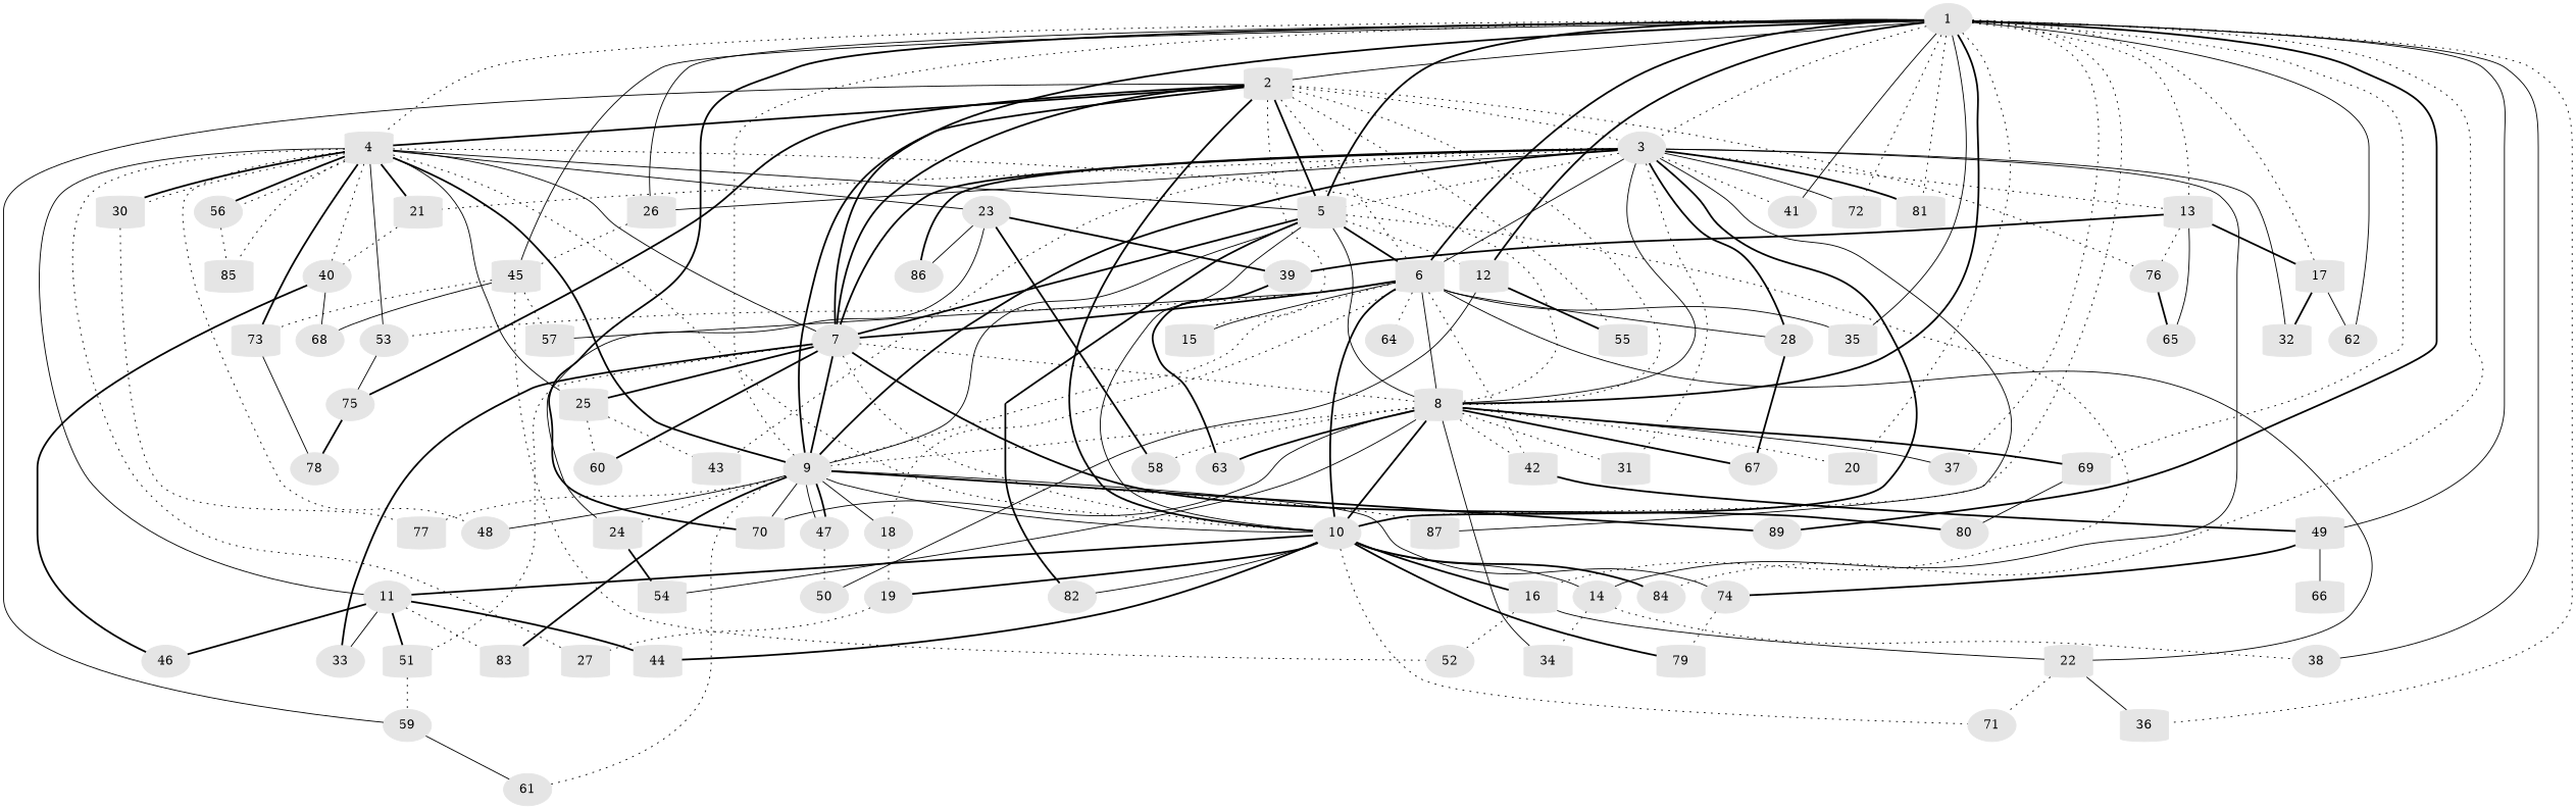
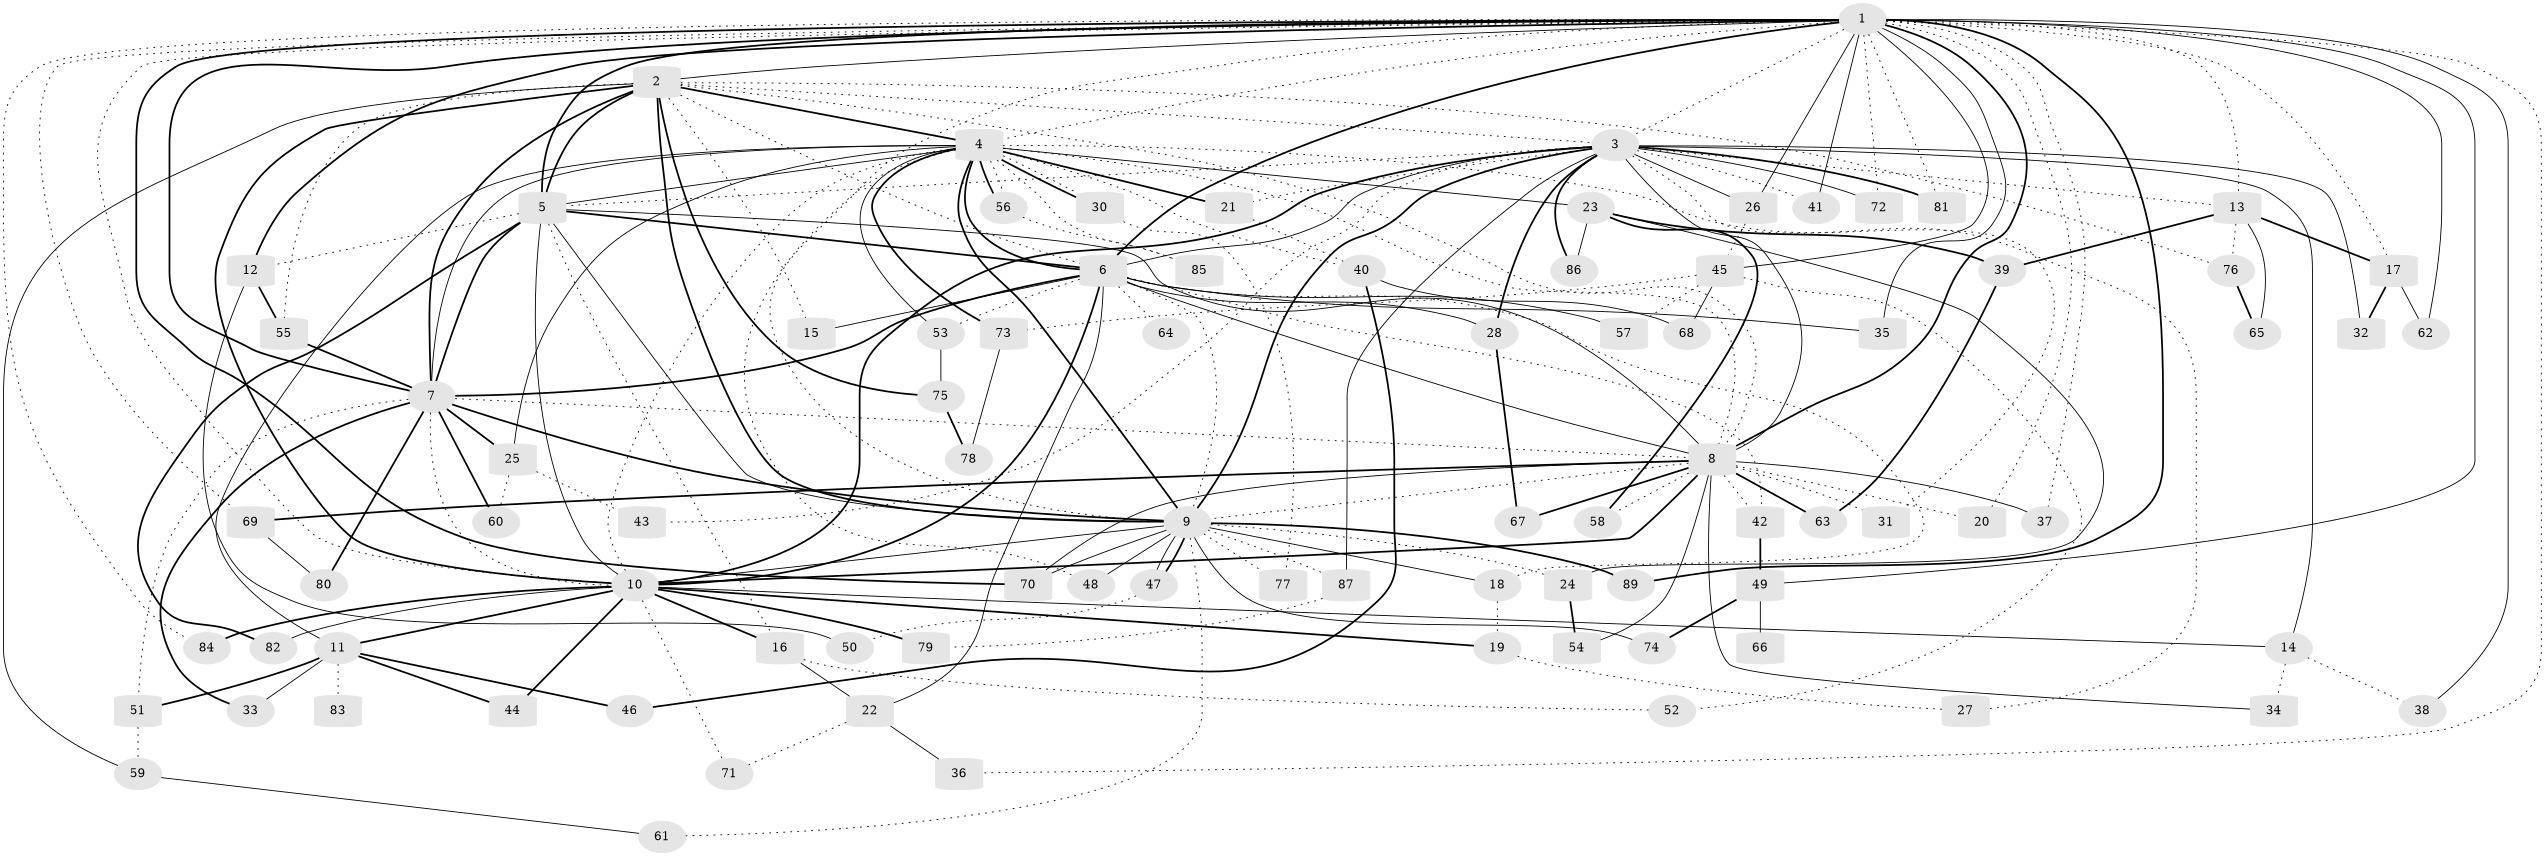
  graph {
    node [color=gray90 shape=ellipse style=filled]
    edge [style=dotted]
    2 [shape=cylinder]
    1
    3
    4 [shape=cylinder]
    5 [shape=cylinder]
    6 [shape=cylinder]
    7
    8 [shape=cylinder]
    9
    10
    12 [shape=cylinder]
    13 [shape=cylinder]
    17 [shape=cylinder]
    20 [shape=cylinder]
    26 [shape=cylinder]
    n16 [label=89]
    35 [shape=cylinder]
    36 [shape=cylinder]
    37
    38
    41
    45 [shape=cylinder]
    49 [shape=cylinder]
    62
    69 [shape=cylinder]
    70 [shape=cylinder]
    72 [shape=cylinder]
    81 [shape=cylinder]
    84
    15 [shape=cylinder]
    55 [shape=cylinder]
    59
    75
    76
    14
    21 [shape=cylinder]
    28
    31 [shape=cylinder]
    32 [shape=cylinder]
    43 [shape=cylinder]
    86
    87 [shape=cylinder]
    11
    23
    25 [shape=cylinder]
    27 [shape=cylinder]
    30 [shape=cylinder]
    40
    48
    53
    56
    73 [shape=cylinder]
    85 [shape=cylinder]
    16 [shape=cylinder]
    82
    64
    18
    22 [shape=cylinder]
    42 [shape=cylinder]
    57 [shape=cylinder]
    33
    51 [shape=cylinder]
    60
    80
    34 [shape=cylinder]
    54 [shape=cylinder]
    58
    63
    67
    24 [shape=cylinder]
    47
    61
    74
    77 [shape=cylinder]
    83 [shape=cylinder]
    19
    44 [shape=cylinder]
    71
    79 [shape=cylinder]
    50
    65
    39
    52
    68
    66 [shape=cylinder]
    78
    46
    2 -- 3
    2 -- 4 [style=bold]
    2 -- 5 [style=bold]
    2 -- 6
    2 -- 7 [style=bold]
    2 -- 8
    2 -- 9 [style=bold]
    2 -- 10 [style=bold]
    2 -- 15
    2 -- 55
    2 -- 59 [style=solid]
    2 -- 75 [style=bold]
    2 -- 76
    1 -- 2 [style=solid]
    1 -- 3
    1 -- 4
    1 -- 5 [style=bold]
    1 -- 6 [style=bold]
    1 -- 7 [style=bold]
    1 -- 8 [style=bold]
    1 -- 9
    1 -- 10
    1 -- 12 [style=bold]
    1 -- 13
    1 -- 17
    1 -- 20
    1 -- 26 [style=solid]
    1 -- n16 [style=bold]
    1 -- 35 [style=solid]
    1 -- 36
    1 -- 37
    1 -- 38 [style=solid]
    1 -- 41 [style=solid]
    1 -- 45 [style=solid]
    1 -- 49 [style=solid]
    1 -- 62 [style=solid]
    1 -- 69
    1 -- 70 [style=bold]
    1 -- 72
    1 -- 81
    1 -- 84
    3 -- 5
    3 -- 6 [style=solid]
-   3 -- 7 [style=bold]
+   55 -- 7 [style=bold]
    3 -- 8 [style=solid]
    3 -- 9 [style=bold]
    3 -- 10 [style=bold]
    3 -- 13
    3 -- 26 [style=solid]
    3 -- 41
    3 -- 72 [style=solid]
    3 -- 81 [style=bold]
    3 -- 14 [style=solid]
    3 -- 21
    3 -- 28 [style=bold]
    3 -- 31
    3 -- 32 [style=solid]
    3 -- 43
    3 -- 86 [style=bold]
    3 -- 87 [style=solid]
    4 -- 5 [style=solid]
+   4 -- 6 [style=bold]
    4 -- 7 [style=solid]
    4 -- 8
    4 -- 9 [style=bold]
    4 -- 10
    4 -- 21 [style=bold]
    4 -- 11 [style=solid]
    4 -- 23 [style=solid]
    4 -- 25 [style=solid]
    4 -- 27
    4 -- 30 [style=bold]
    4 -- 30
    4 -- 40
    4 -- 48
    4 -- 53 [style=solid]
    4 -- 56 [style=bold]
    4 -- 56
    4 -- 73 [style=bold]
    4 -- 85
    5 -- 6 [style=bold]
    5 -- 7 [style=bold]
    5 -- 8 [style=solid]
    5 -- 9 [style=solid]
    5 -- 10 [style=solid]
    5 -- 12
    5 -- 16
    5 -- 82 [style=bold]
    6 -- 7 [style=bold]
    6 -- 8 [style=solid]
    6 -- 9
    6 -- 10 [style=bold]
    6 -- 35 [style=solid]
    6 -- 15 [style=solid]
    6 -- 28 [style=solid]
    6 -- 53
    6 -- 64
    6 -- 18
    6 -- 22 [style=solid]
    6 -- 42
    6 -- 57 [style=solid]
    7 -- 8
    7 -- 9 [style=bold]
    7 -- 10
    7 -- 25 [style=bold]
    7 -- 33 [style=bold]
    7 -- 51
    7 -- 60 [style=bold]
    7 -- 80 [style=bold]
    8 -- 9
    8 -- 10 [style=bold]
    8 -- 20
    8 -- 37 [style=solid]
    8 -- 69 [style=bold]
    8 -- 70 [style=solid]
    8 -- 31
    8 -- 42
    8 -- 34 [style=solid]
    8 -- 54 [style=solid]
    8 -- 58
    8 -- 63 [style=bold]
    8 -- 67 [style=bold]
    9 -- 10 [style=solid]
    9 -- n16 [style=bold]
    9 -- 70 [style=solid]
    9 -- 87
    9 -- 48 [style=solid]
    9 -- 18 [style=solid]
    9 -- 24
    9 -- 47 [style=solid]
    9 -- 47 [style=bold]
    9 -- 61
    9 -- 74 [style=solid]
    9 -- 77
-   9 -- 83 [style=bold]
    10 -- 84 [style=bold]
    10 -- 14 [style=solid]
    10 -- 11 [style=bold]
    10 -- 16 [style=bold]
    10 -- 82 [style=solid]
    10 -- 19 [style=bold]
    10 -- 44 [style=bold]
    10 -- 71
    10 -- 79 [style=bold]
    12 -- 55 [style=bold]
    12 -- 50 [style=solid]
    13 -- 17 [style=bold]
    13 -- 76
    13 -- 65 [style=solid]
    13 -- 39 [style=bold]
    17 -- 62 [style=solid]
    17 -- 32 [style=bold]
    26 -- 45
    45 -- 73
    45 -- 57
    45 -- 52
    45 -- 68 [style=solid]
    49 -- 74 [style=bold]
    49 -- 66 [style=solid]
    69 -- 80 [style=solid]
    59 -- 61 [style=solid]
    75 -- 78 [style=bold]
    76 -- 65 [style=bold]
    14 -- 38
    14 -- 34
    21 -- 40
    28 -- 67 [style=bold]
    11 -- 33 [style=solid]
    11 -- 51 [style=bold]
    11 -- 83
    11 -- 44 [style=bold]
    11 -- 46 [style=bold]
    23 -- 86 [style=solid]
    23 -- 58 [style=bold]
    23 -- 24 [style=solid]
    23 -- 39 [style=bold]
    25 -- 43
    25 -- 60
    30 -- 77
    40 -- 68 [style=solid]
    40 -- 46 [style=bold]
    53 -- 75 [style=solid]
    56 -- 85
    73 -- 78 [style=solid]
    16 -- 22 [style=solid]
    16 -- 52
    18 -- 19
    22 -- 36 [style=solid]
    22 -- 71
    42 -- 49 [style=bold]
    51 -- 59
    24 -- 54 [style=bold]
    47 -- 50
-   74 -- 79
+   87 -- 79
    19 -- 27
    39 -- 63 [style=bold]
  }
